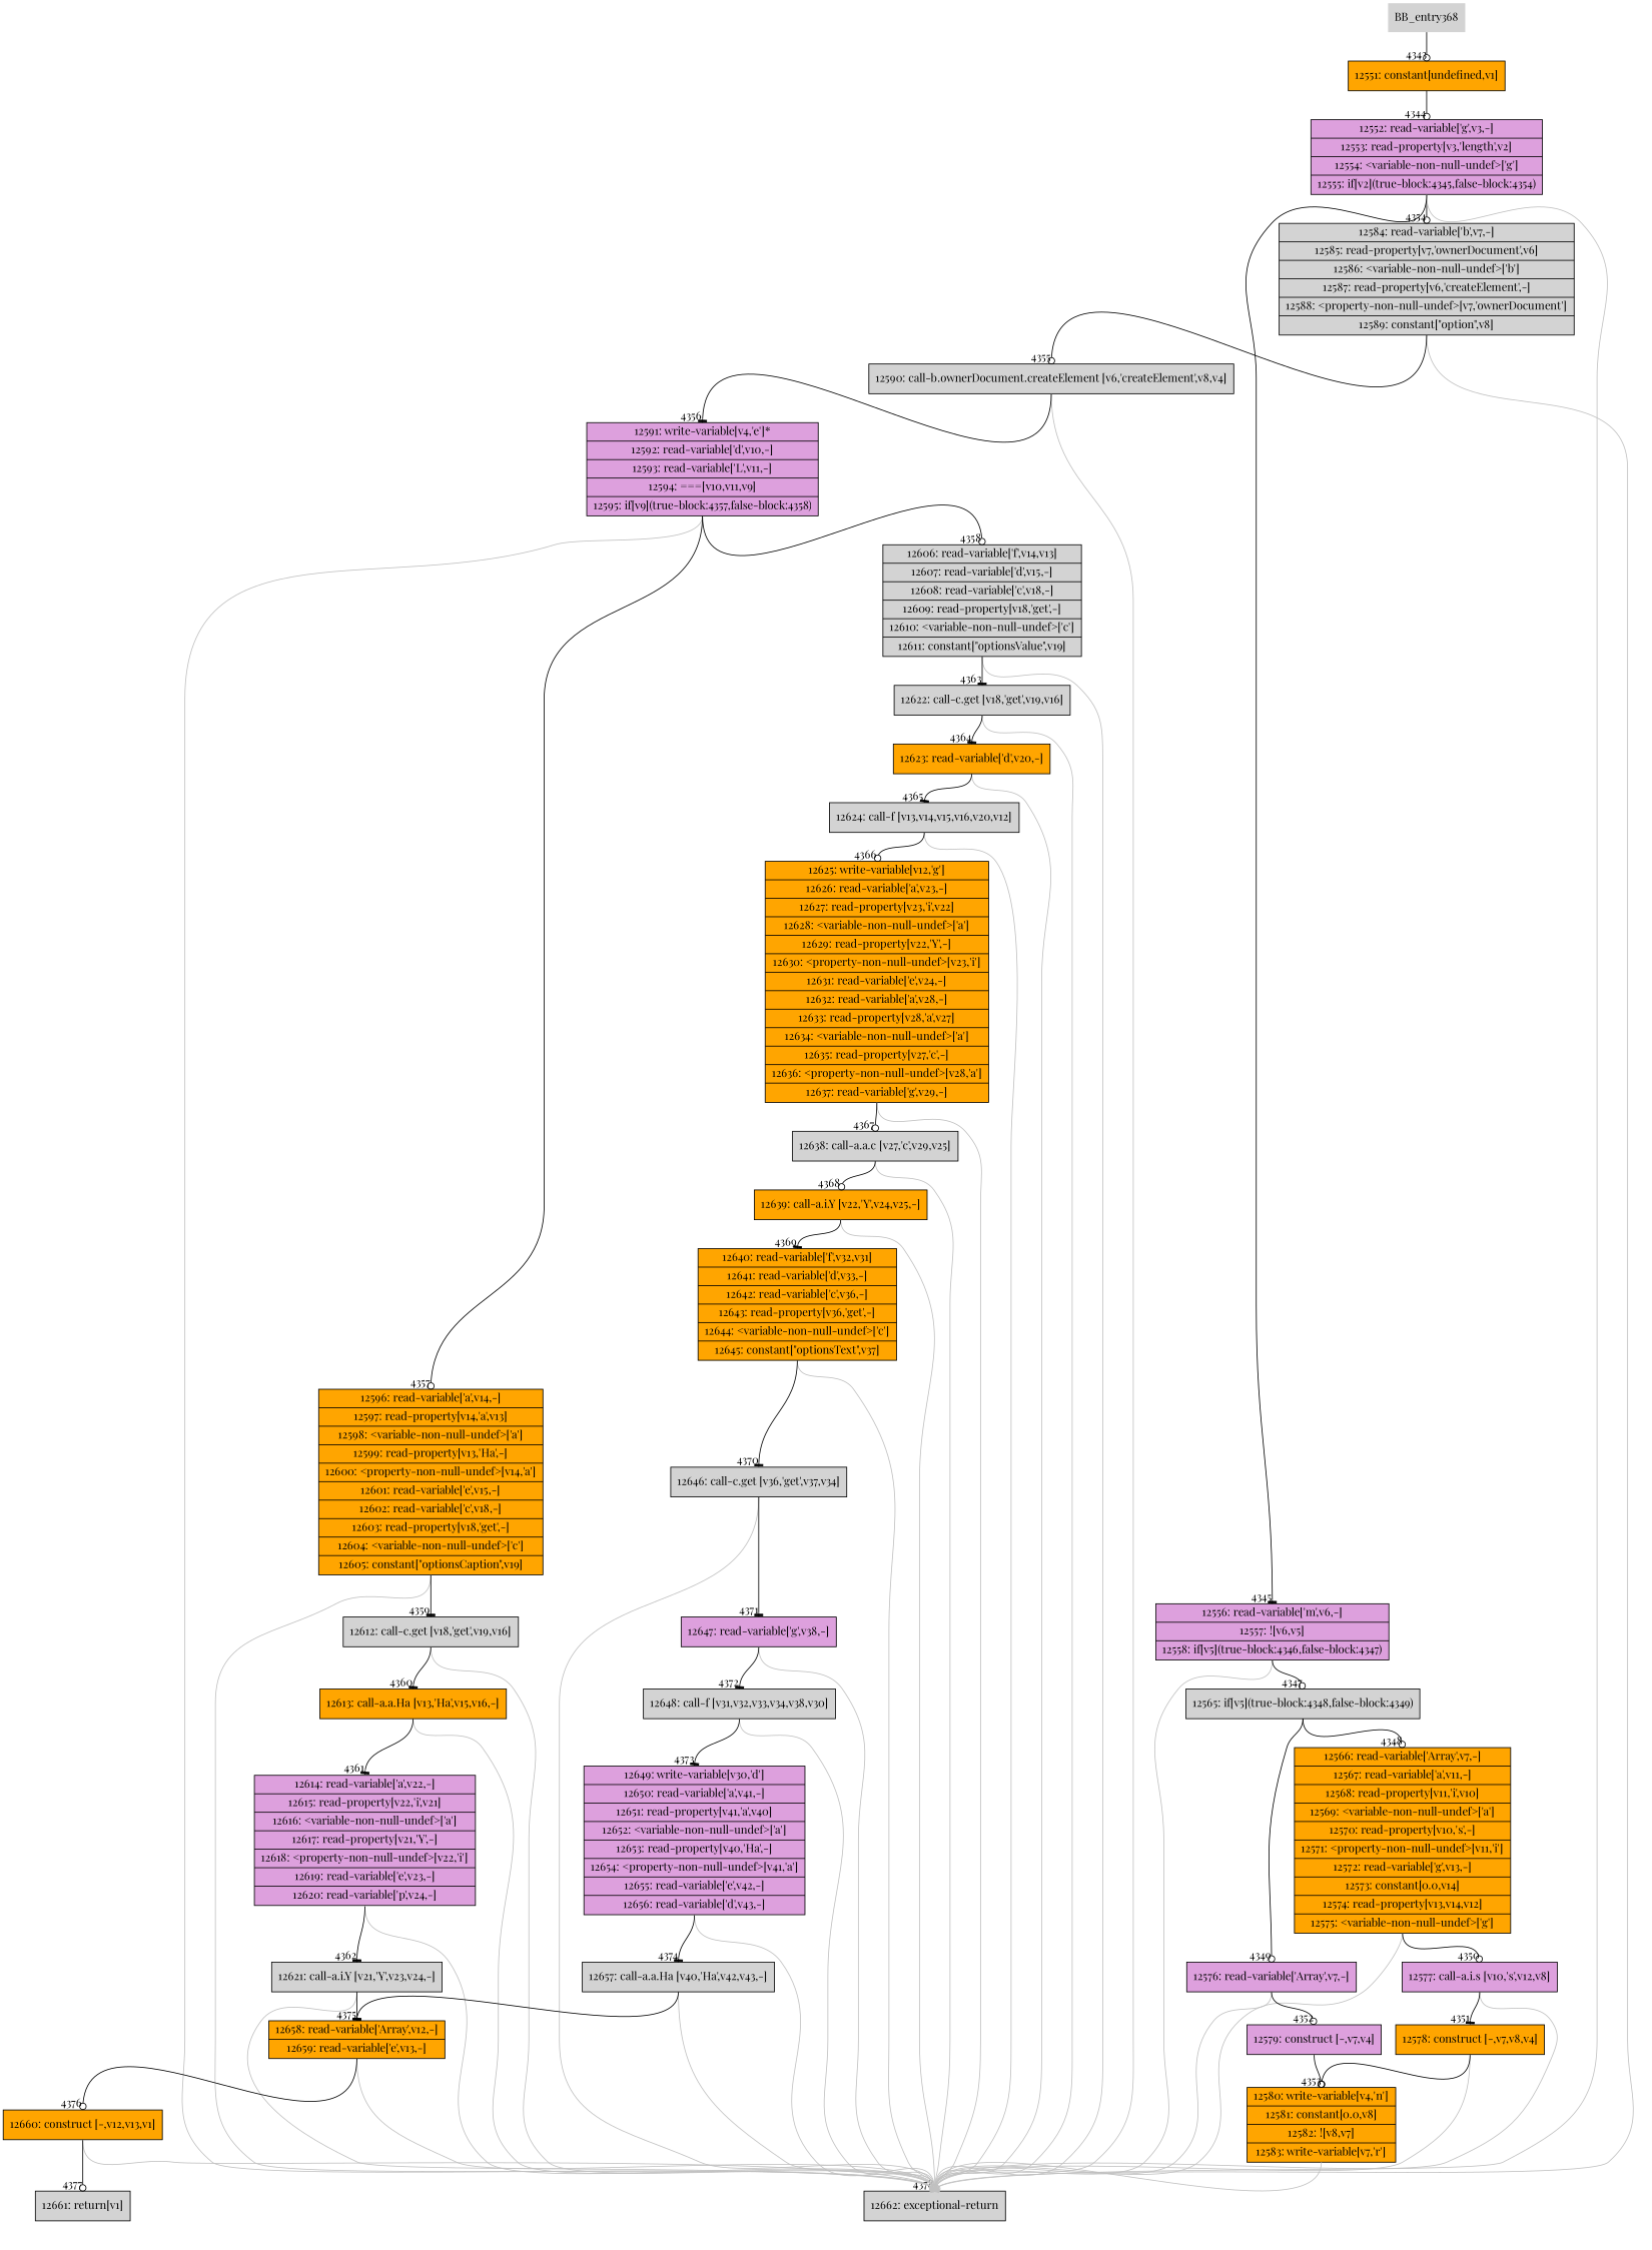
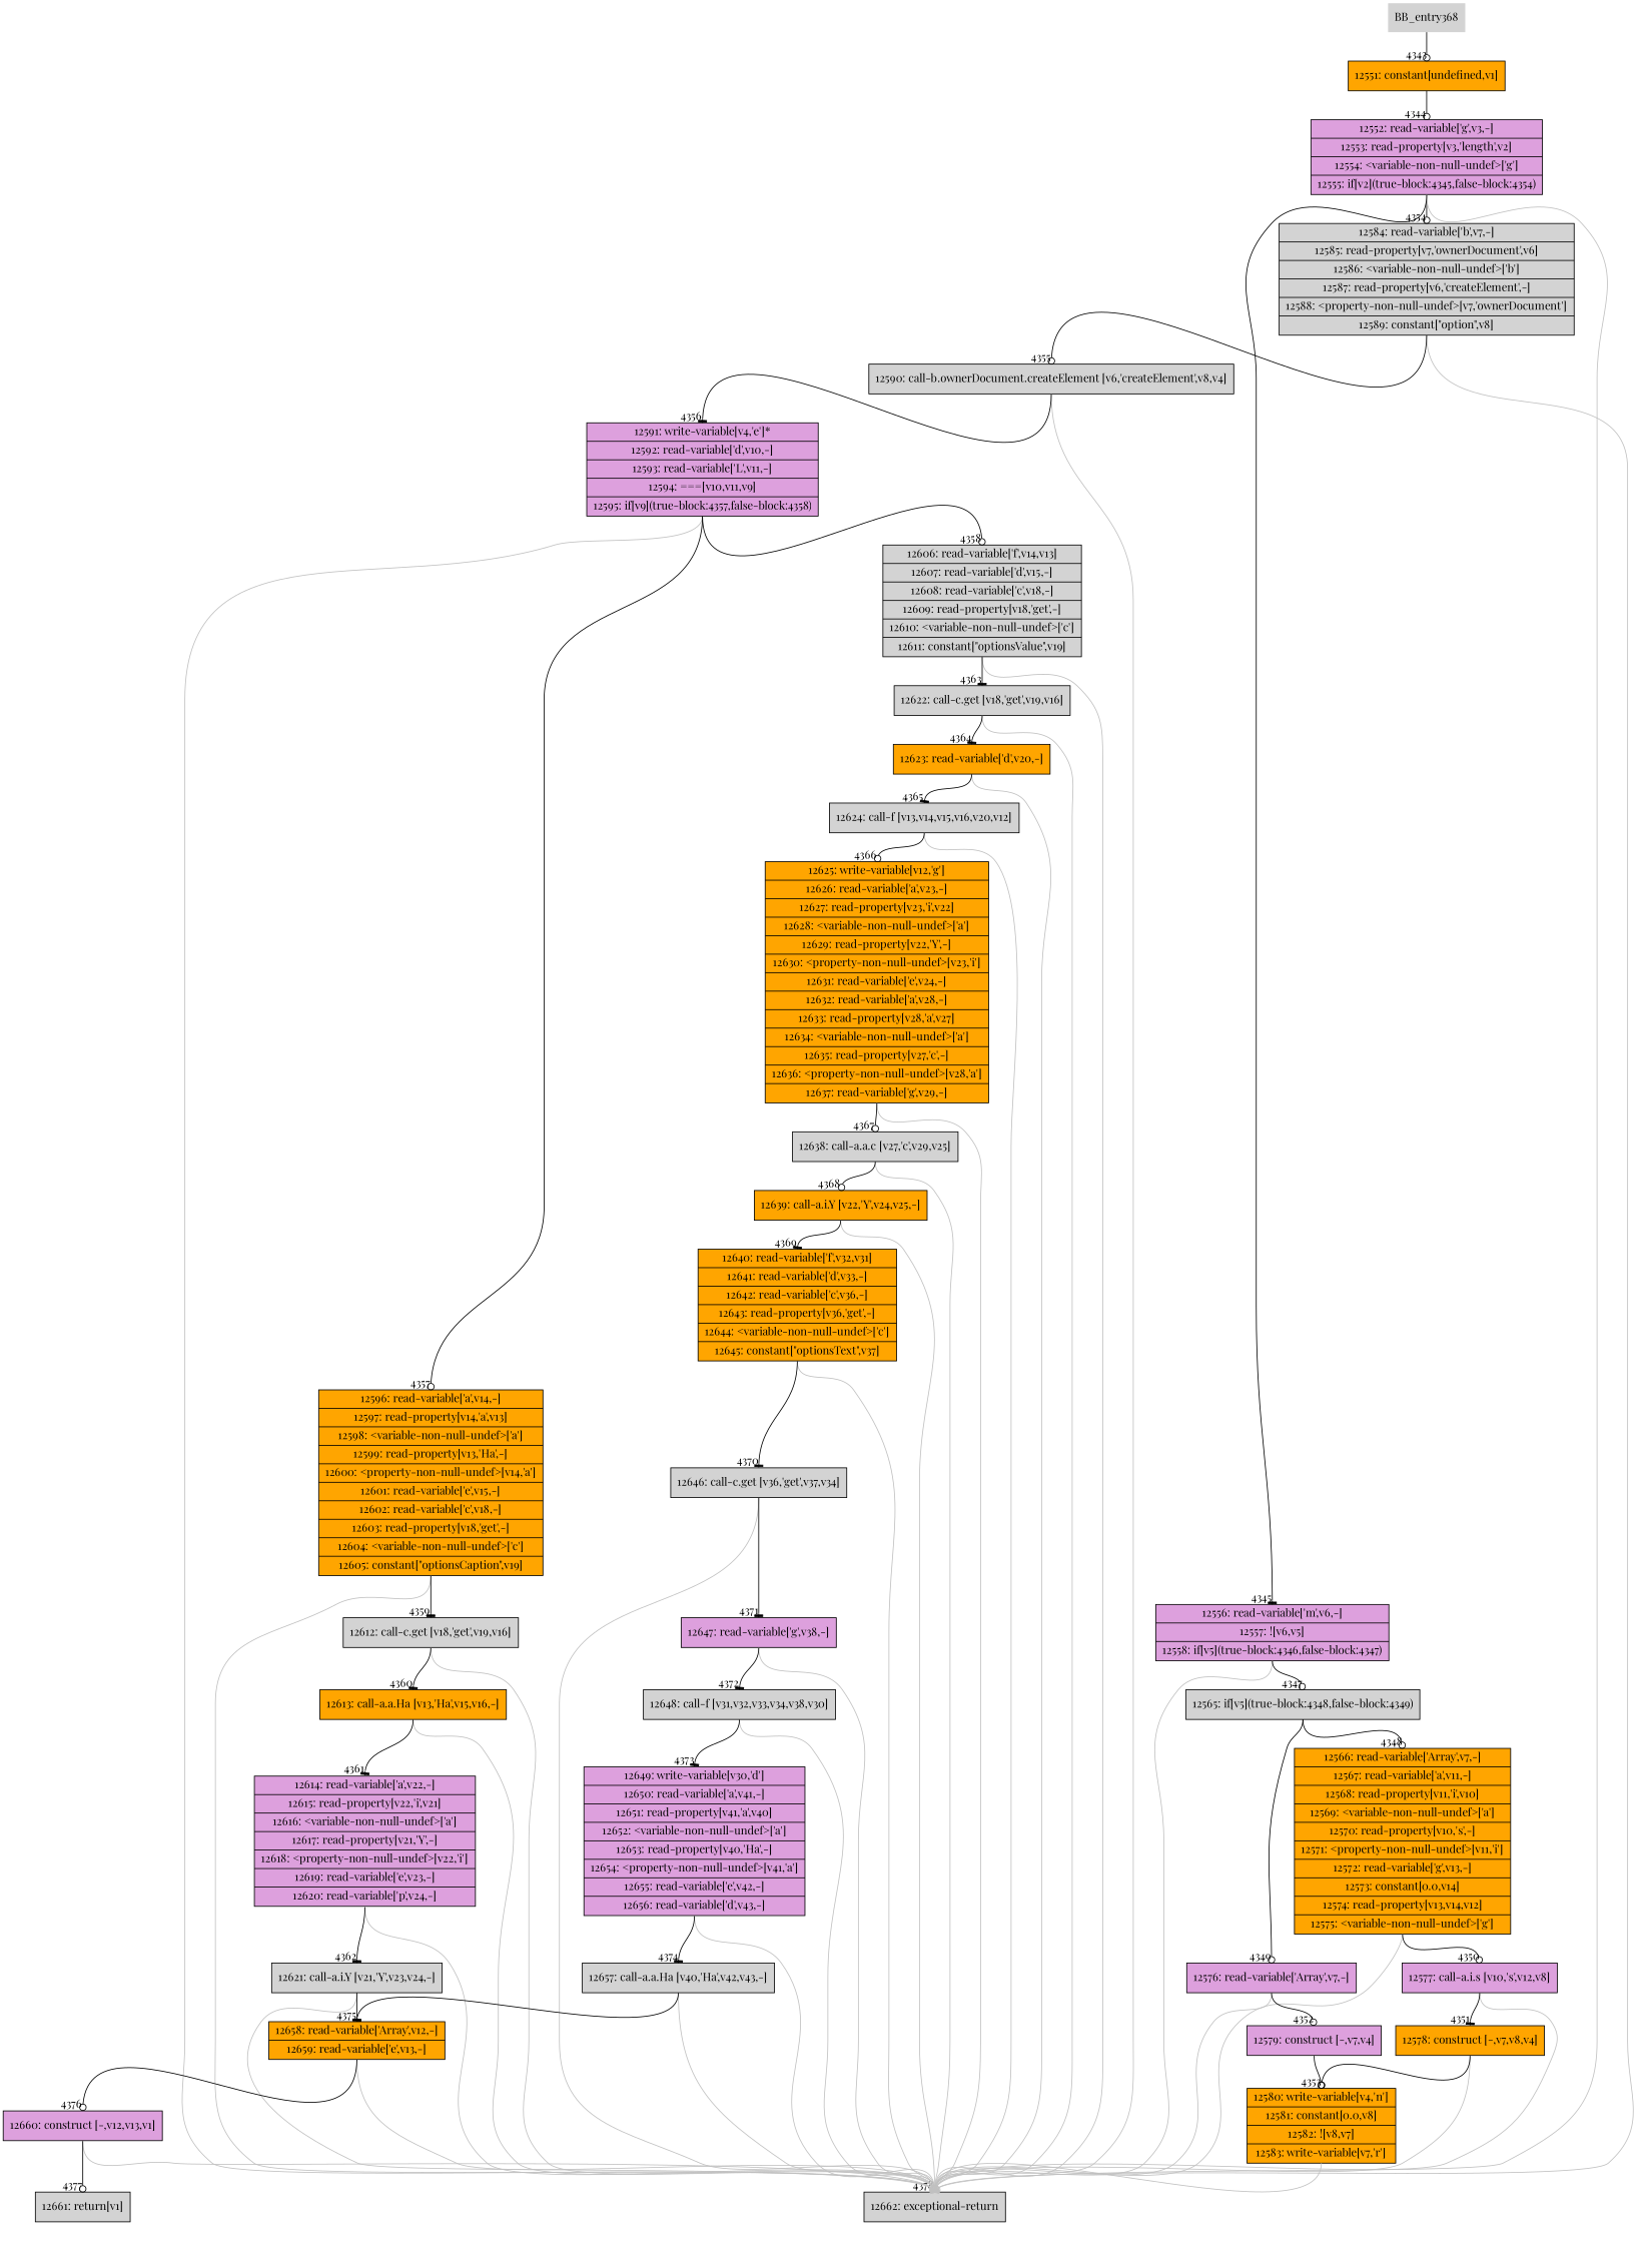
  digraph {
    fontname="Playfair Display"
    rankdir=TD
    node [fillcolor=lightgrey fontname="Playfair Display" shape=record style=filled]
    edge [arrowhead=tee fontname="Playfair Display" headport=n tailport=s]
    BB_entry368 [shape=none]
    n2 [fillcolor=orange label="{12551: constant[undefined,v1]}"]
    n3 [fillcolor=plum label="{12552: read-variable['g',v3,-]|12553: read-property[v3,'length',v2]|12554: \<variable-non-null-undef\>['g']|12555: if[v2](true-block:4345,false-block:4354)}"]
    n4 [label="{12584: read-variable['b',v7,-]|12585: read-property[v7,'ownerDocument',v6]|12586: \<variable-non-null-undef\>['b']|12587: read-property[v6,'createElement',-]|12588: \<property-non-null-undef\>[v7,'ownerDocument']|12589: constant[\"option\",v8]}"]
    n5 [fillcolor=plum label="{12556: read-variable['m',v6,-]|12557: ![v6,v5]|12558: if[v5](true-block:4346,false-block:4347)}"]
    n6 [label="{12662: exceptional-return}"]
    n7 [label="{12590: call-b.ownerDocument.createElement [v6,'createElement',v8,v4]}"]
    n8 [label="{12565: if[v5](true-block:4348,false-block:4349)}"]
    n9 [fillcolor=plum label="{12591: write-variable[v4,'e']*|12592: read-variable['d',v10,-]|12593: read-variable['L',v11,-]|12594: ===[v10,v11,v9]|12595: if[v9](true-block:4357,false-block:4358)}"]
    n10 [fillcolor=orange label="{12566: read-variable['Array',v7,-]|12567: read-variable['a',v11,-]|12568: read-property[v11,'i',v10]|12569: \<variable-non-null-undef\>['a']|12570: read-property[v10,'s',-]|12571: \<property-non-null-undef\>[v11,'i']|12572: read-variable['g',v13,-]|12573: constant[0.0,v14]|12574: read-property[v13,v14,v12]|12575: \<variable-non-null-undef\>['g']}"]
    n11 [fillcolor=plum label="{12576: read-variable['Array',v7,-]}"]
    n12 [fillcolor=plum label="{12577: call-a.i.s [v10,'s',v12,v8]}"]
    n13 [fillcolor=plum label="{12579: construct [-,v7,v4]}"]
    n14 [fillcolor=orange label="{12578: construct [-,v7,v8,v4]}"]
    n15 [fillcolor=orange label="{12580: write-variable[v4,'n']|12581: constant[0.0,v8]|12582: ![v8,v7]|12583: write-variable[v7,'r']}"]
    n16 [fillcolor=orange label="{12596: read-variable['a',v14,-]|12597: read-property[v14,'a',v13]|12598: \<variable-non-null-undef\>['a']|12599: read-property[v13,'Ha',-]|12600: \<property-non-null-undef\>[v14,'a']|12601: read-variable['e',v15,-]|12602: read-variable['c',v18,-]|12603: read-property[v18,'get',-]|12604: \<variable-non-null-undef\>['c']|12605: constant[\"optionsCaption\",v19]}"]
    n17 [label="{12606: read-variable['f',v14,v13]|12607: read-variable['d',v15,-]|12608: read-variable['c',v18,-]|12609: read-property[v18,'get',-]|12610: \<variable-non-null-undef\>['c']|12611: constant[\"optionsValue\",v19]}"]
    n18 [label="{12612: call-c.get [v18,'get',v19,v16]}"]
    n19 [label="{12622: call-c.get [v18,'get',v19,v16]}"]
    n20 [fillcolor=orange label="{12613: call-a.a.Ha [v13,'Ha',v15,v16,-]}"]
    n21 [fillcolor=orange label="{12623: read-variable['d',v20,-]}"]
    n22 [fillcolor=plum label="{12614: read-variable['a',v22,-]|12615: read-property[v22,'i',v21]|12616: \<variable-non-null-undef\>['a']|12617: read-property[v21,'Y',-]|12618: \<property-non-null-undef\>[v22,'i']|12619: read-variable['e',v23,-]|12620: read-variable['p',v24,-]}"]
    n23 [label="{12624: call-f [v13,v14,v15,v16,v20,v12]}"]
    n24 [label="{12621: call-a.i.Y [v21,'Y',v23,v24,-]}"]
    n25 [fillcolor=orange label="{12658: read-variable['Array',v12,-]|12659: read-variable['e',v13,-]}"]
-   n26 [fillcolor=orange label="{12660: construct [-,v12,v13,v1]}"]
+   n26 [fillcolor=plum label="{12660: construct [-,v12,v13,v1]}"]
    n27 [label="{12661: return[v1]}"]
    n28 [fillcolor=orange label="{12625: write-variable[v12,'g']|12626: read-variable['a',v23,-]|12627: read-property[v23,'i',v22]|12628: \<variable-non-null-undef\>['a']|12629: read-property[v22,'Y',-]|12630: \<property-non-null-undef\>[v23,'i']|12631: read-variable['e',v24,-]|12632: read-variable['a',v28,-]|12633: read-property[v28,'a',v27]|12634: \<variable-non-null-undef\>['a']|12635: read-property[v27,'c',-]|12636: \<property-non-null-undef\>[v28,'a']|12637: read-variable['g',v29,-]}"]
    n29 [label="{12638: call-a.a.c [v27,'c',v29,v25]}"]
    n30 [fillcolor=orange label="{12639: call-a.i.Y [v22,'Y',v24,v25,-]}"]
    n31 [fillcolor=orange label="{12640: read-variable['f',v32,v31]|12641: read-variable['d',v33,-]|12642: read-variable['c',v36,-]|12643: read-property[v36,'get',-]|12644: \<variable-non-null-undef\>['c']|12645: constant[\"optionsText\",v37]}"]
    n32 [label="{12646: call-c.get [v36,'get',v37,v34]}"]
    n33 [fillcolor=plum label="{12647: read-variable['g',v38,-]}"]
    n34 [label="{12648: call-f [v31,v32,v33,v34,v38,v30]}"]
    n35 [fillcolor=plum label="{12649: write-variable[v30,'d']|12650: read-variable['a',v41,-]|12651: read-property[v41,'a',v40]|12652: \<variable-non-null-undef\>['a']|12653: read-property[v40,'Ha',-]|12654: \<property-non-null-undef\>[v41,'a']|12655: read-variable['e',v42,-]|12656: read-variable['d',v43,-]}"]
    n36 [label="{12657: call-a.a.Ha [v40,'Ha',v42,v43,-]}"]
    BB_entry368 -> n2 [arrowhead=odot headlabel="    4343"]
    n2 -> n3 [arrowhead=odot headlabel="      4344"]
    n3 -> n4 [arrowhead=odot headlabel="      4354"]
    n3 -> n5 [headlabel="      4345"]
    n3 -> n6 [color=gray headlabel="      4378"]
    n4 -> n6 [arrowhead=odot color=gray]
    n4 -> n7 [arrowhead=odot headlabel="      4355"]
    n5 -> n6 [arrowhead=odot color=gray]
    n5 -> n8 [arrowhead=odot headlabel="      4347"]
    n7 -> n6 [arrowhead=odot color=gray]
    n7 -> n9 [headlabel="      4356"]
    n8 -> n10 [arrowhead=odot headlabel="      4348"]
    n8 -> n11 [arrowhead=odot headlabel="      4349"]
    n9 -> n6 [arrowhead=odot color=gray]
    n9 -> n16 [arrowhead=odot headlabel="      4357"]
    n9 -> n17 [arrowhead=odot headlabel="      4358"]
    n10 -> n6 [color=gray]
    n10 -> n12 [arrowhead=odot headlabel="      4350"]
    n11 -> n6 [color=gray]
    n11 -> n13 [arrowhead=odot headlabel="      4352"]
    n12 -> n6 [color=gray]
    n12 -> n14 [headlabel="      4351"]
    n13 -> n15 [arrowhead=odot]
    n14 -> n6 [arrowhead=odot color=gray]
    n14 -> n15 [arrowhead=odot headlabel="      4353"]
    n15 -> n6 [color=gray]
    n16 -> n6 [arrowhead=odot color=gray]
    n16 -> n18 [headlabel="      4359"]
    n17 -> n6 [arrowhead=odot color=gray]
    n17 -> n19 [headlabel="      4363"]
    n18 -> n6 [color=gray]
    n18 -> n20 [headlabel="      4360"]
    n19 -> n6 [color=gray]
    n19 -> n21 [headlabel="      4364"]
    n20 -> n6 [arrowhead=odot color=gray]
    n20 -> n22 [headlabel="      4361"]
    n21 -> n6 [color=gray]
    n21 -> n23 [headlabel="      4365"]
    n22 -> n6 [arrowhead=odot color=gray]
    n22 -> n24 [headlabel="      4362"]
    n23 -> n6 [color=gray]
    n23 -> n28 [arrowhead=odot headlabel="      4366"]
    n24 -> n6 [color=gray]
    n24 -> n25 [headlabel="      4375"]
    n25 -> n6 [arrowhead=odot color=gray]
    n25 -> n26 [arrowhead=odot headlabel="      4376"]
    n26 -> n6 [arrowhead=odot color=gray]
    n26 -> n27 [arrowhead=odot headlabel="      4377"]
    n28 -> n6 [color=gray]
    n28 -> n29 [arrowhead=odot headlabel="      4367"]
    n29 -> n6 [color=gray]
    n29 -> n30 [arrowhead=odot headlabel="      4368"]
    n30 -> n6 [color=gray]
    n30 -> n31 [headlabel="      4369"]
    n31 -> n6 [color=gray]
    n31 -> n32 [headlabel="      4370"]
    n32 -> n6 [arrowhead=odot color=gray]
    n32 -> n33 [headlabel="      4371"]
    n33 -> n6 [color=gray]
    n33 -> n34 [headlabel="      4372"]
    n34 -> n6 [color=gray]
    n34 -> n35 [headlabel="      4373"]
    n35 -> n6 [color=gray]
    n35 -> n36 [headlabel="      4374"]
    n36 -> n6 [arrowhead=odot color=gray]
    n36 -> n25
  }
